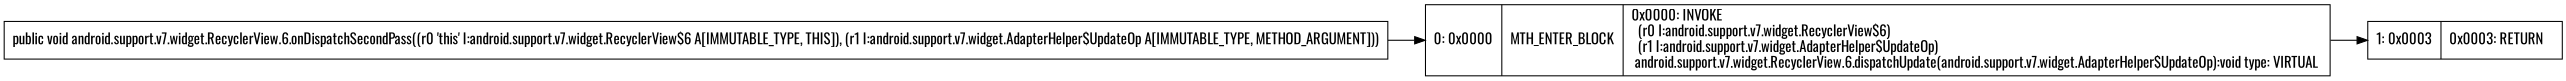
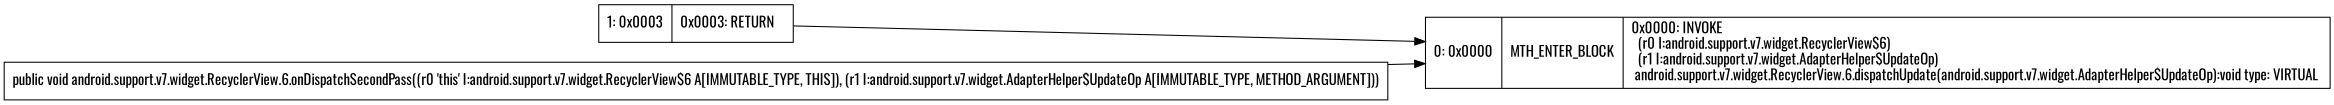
  digraph {
    rankdir=LR
    fontname=Oswald
    node [shape=record fontname=Oswald]
    edge [fontname=Oswald]
    n1 [label="{0\:\ 0x0000|MTH_ENTER_BLOCK\l|0x0000: INVOKE  \l  (r0 I:android.support.v7.widget.RecyclerView$6)\l  (r1 I:android.support.v7.widget.AdapterHelper$UpdateOp)\l android.support.v7.widget.RecyclerView.6.dispatchUpdate(android.support.v7.widget.AdapterHelper$UpdateOp):void type: VIRTUAL \l}"]
    n2 [label="{1\:\ 0x0003|0x0003: RETURN   \l}"]
    n3 [label="{public void android.support.v7.widget.RecyclerView.6.onDispatchSecondPass((r0 'this' I:android.support.v7.widget.RecyclerView$6 A[IMMUTABLE_TYPE, THIS]), (r1 I:android.support.v7.widget.AdapterHelper$UpdateOp A[IMMUTABLE_TYPE, METHOD_ARGUMENT])) }"]
-   n1 -> n2
+   n2 -> n1
    n3 -> n1
  }
